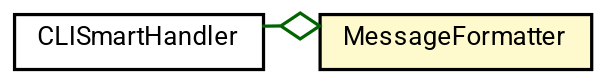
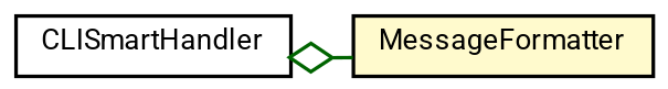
  digraph {
    nodesep=0.15
    rankdir=LR
    ranksep=0.25
    node [fontcolor=black fontname=Roboto fontsize=8 margin=0 shape=plaintext]
    n1 [height=0 label=<<table title="de.lmu.ifi.dbs.elki.logging.CLISmartHandler" border="0" cellborder="1" cellspacing="0" cellpadding="2" href="CLISmartHandler.html" target="_parent"> 		<tr><td><table border="0" cellspacing="0" cellpadding="1"> 		<tr><td align="center" balign="center"> <font face="Roboto">CLISmartHandler</font> </td></tr> 		</table></td></tr> 		</table>> width=0]
    n2 [height=0 label=<<table title="de.lmu.ifi.dbs.elki.logging.MessageFormatter" border="0" cellborder="1" cellspacing="0" cellpadding="2" bgcolor="lemonChiffon" href="MessageFormatter.html" target="_parent"> 		<tr><td><table border="0" cellspacing="0" cellpadding="1"> 		<tr><td align="center" balign="center"> <font face="Roboto">MessageFormatter</font> </td></tr> 		</table></td></tr> 		</table>> width=0]
-   n2 -> n1 [arrowhead=none arrowtail=ediamond color=darkgreen dir=back fontname=Roboto fontsize=7 labelfontname=Roboto labelfontsize=7 weight=4 style=dashed]
+   n1 -> n2 [arrowhead=none arrowtail=ediamond color=darkgreen dir=back fontname=Roboto fontsize=7 labelfontname=Roboto labelfontsize=7 weight=4 style=dashed]
  }
